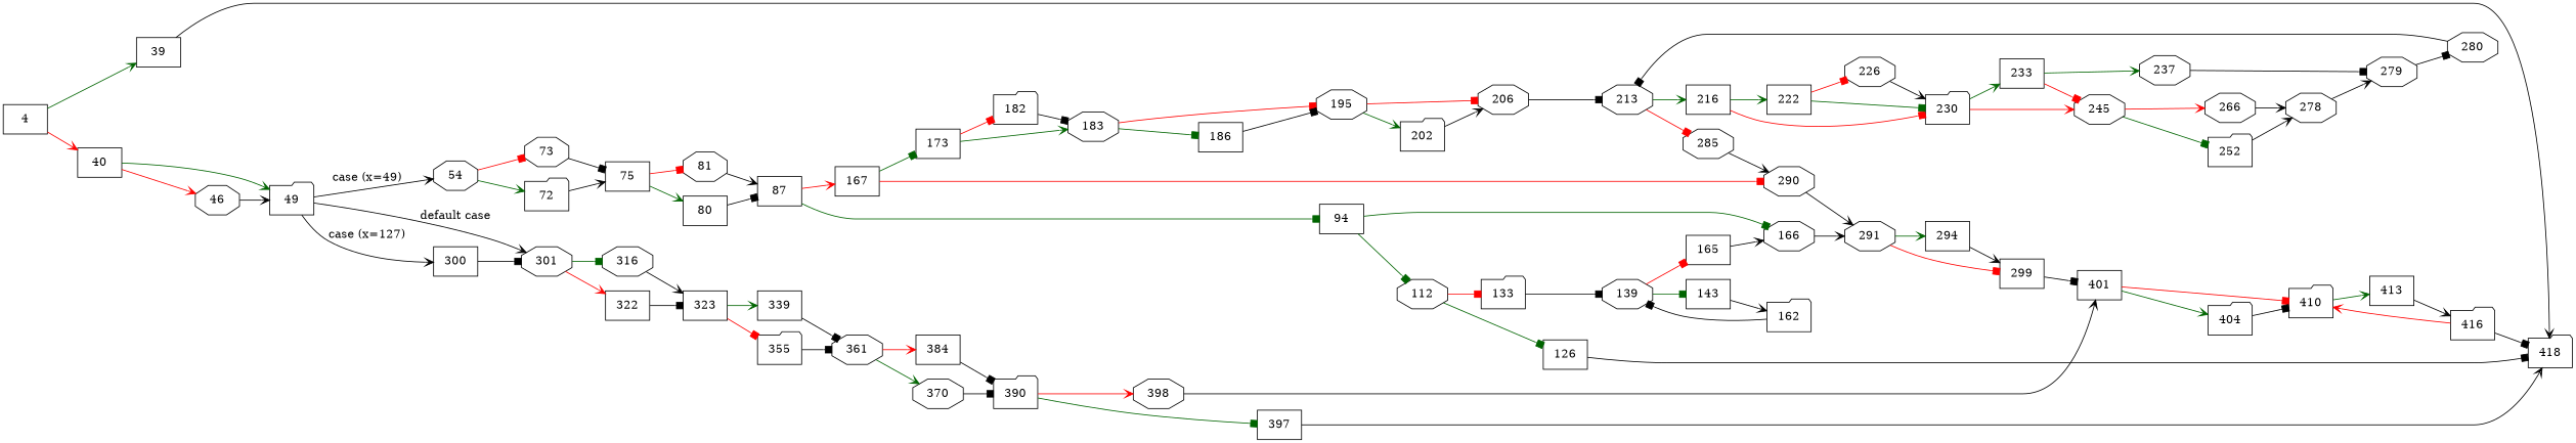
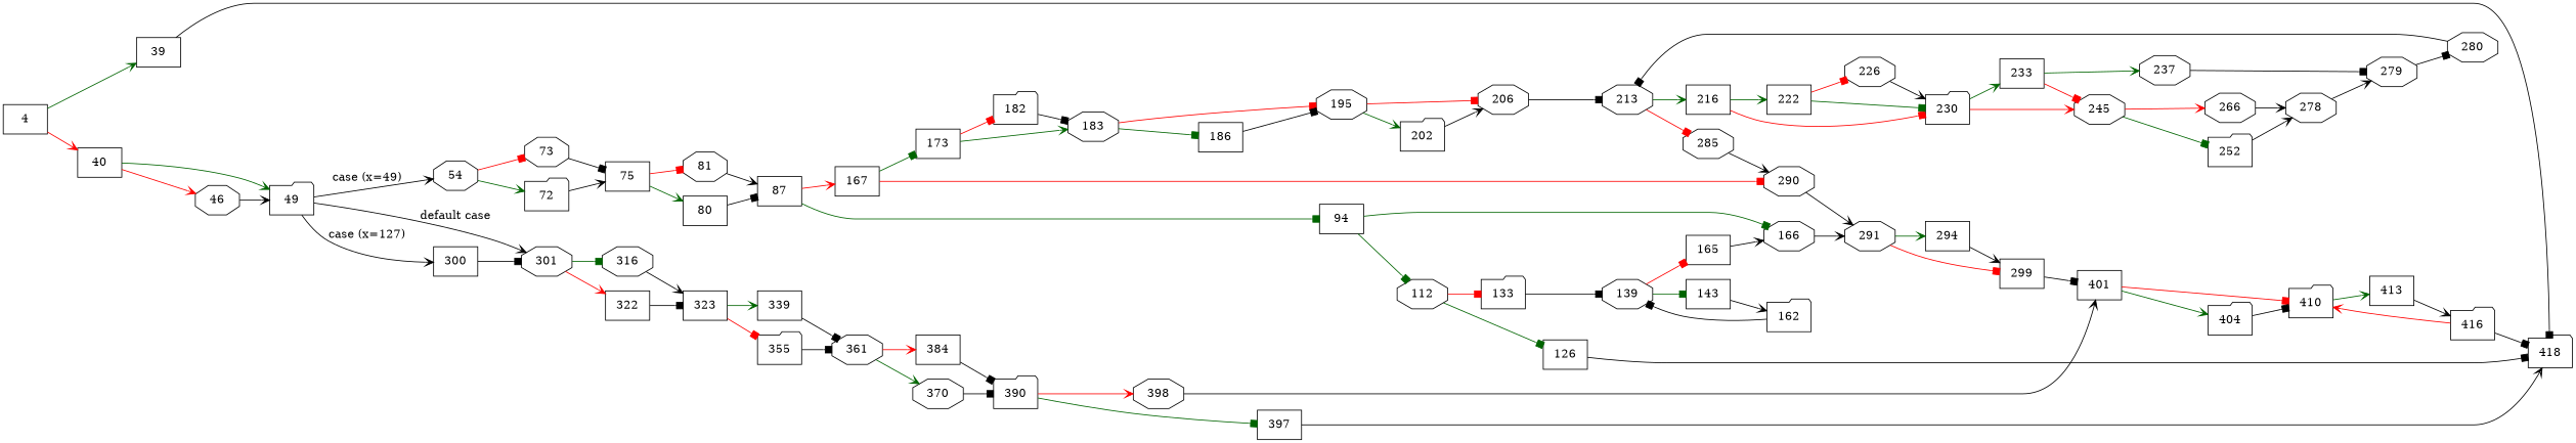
  strict digraph {
    rankdir=LR
    node [shape=box]
    edge [arrowhead=box]
    4 [entry=true]
    39
    40
    418 [shape=folder]
    49 [shape=folder]
    46 [shape=octagon]
    54 [shape=octagon]
    300
    301 [shape=octagon]
    72 [shape=folder]
    73 [shape=octagon]
    316 [shape=octagon]
    322
    75
    323
    80
    81 [shape=octagon]
    87
    94
    167
    112 [shape=octagon]
    166 [shape=octagon]
    173
    290 [shape=octagon]
    126
    133 [shape=folder]
    291 [shape=octagon]
    183 [shape=octagon]
    182 [shape=folder]
    139 [shape=octagon]
    294
    299
    143
    165
    162 [shape=folder]
    401
    186
    195 [shape=octagon]
    202 [shape=folder]
    206 [shape=octagon]
    213 [shape=octagon]
    216
    285 [shape=octagon]
    222
    230 [shape=folder]
    226 [shape=octagon]
    233
    245 [shape=octagon]
    237 [shape=octagon]
    252 [shape=folder]
    266 [shape=octagon]
    279 [shape=octagon]
    278 [shape=octagon]
    280 [shape=octagon]
    404 [shape=folder]
    410 [shape=folder]
    413
    339
    355 [shape=folder]
    361 [shape=octagon]
    370 [shape=octagon]
    384
    390 [shape=folder]
    397
    398 [shape=octagon]
    416 [shape=folder]
    4 -> 39 [arrowhead=vee color=darkgreen cond=true]
    4 -> 40 [arrowhead=vee color=red cond=false]
-   39 -> 418 [arrowhead=vee]
+   39 -> 418
    40 -> 49 [arrowhead=vee color=darkgreen cond=true]
    40 -> 46 [arrowhead=vee color=red cond=false]
    49 -> 54 [arrowhead=vee cond="case (x=49)" label="case (x=49)"]
    49 -> 300 [arrowhead=vee cond="case (x=127)" label="case (x=127)"]
    49 -> 301 [arrowhead=vee cond="default case" label="default case"]
    46 -> 49 [arrowhead=vee]
    54 -> 72 [arrowhead=vee color=darkgreen cond=true]
    54 -> 73 [color=red cond=false]
    300 -> 301
    301 -> 316 [color=darkgreen cond=true]
    301 -> 322 [arrowhead=vee color=red cond=false]
    72 -> 75 [arrowhead=vee]
    73 -> 75
    316 -> 323 [arrowhead=vee]
    322 -> 323
    75 -> 80 [arrowhead=vee color=darkgreen cond=true]
    75 -> 81 [color=red cond=false]
    323 -> 339 [arrowhead=vee color=darkgreen cond=true]
    323 -> 355 [color=red cond=false]
    80 -> 87
    81 -> 87 [arrowhead=vee]
    87 -> 94 [color=darkgreen cond=true]
    87 -> 167 [arrowhead=vee color=red cond=false]
    94 -> 112 [color=darkgreen cond=true]
    94 -> 166 [color=darkgreen cond=false]
    167 -> 173 [color=darkgreen cond=true]
    167 -> 290 [color=red cond=false]
    112 -> 126 [color=darkgreen cond=true]
    112 -> 133 [color=red cond=false]
    166 -> 291 [arrowhead=vee]
    173 -> 183 [arrowhead=vee color=darkgreen cond=true]
    173 -> 182 [color=red cond=false]
    290 -> 291 [arrowhead=vee]
    126 -> 418
    133 -> 139
    291 -> 294 [arrowhead=vee color=darkgreen cond=true]
    291 -> 299 [color=red cond=false]
    183 -> 186 [color=darkgreen cond=true]
    183 -> 195 [color=red cond=false]
    182 -> 183
    139 -> 143 [color=darkgreen cond=true]
    139 -> 165 [color=red cond=false]
    294 -> 299 [arrowhead=vee]
    299 -> 401
    143 -> 162 [arrowhead=vee]
    165 -> 166 [arrowhead=vee]
    162 -> 139
    401 -> 404 [arrowhead=vee color=darkgreen cond=true]
    401 -> 410 [color=red cond=false]
    186 -> 195
    195 -> 202 [arrowhead=vee color=darkgreen cond=true]
    195 -> 206 [color=red cond=false]
    202 -> 206 [arrowhead=vee]
    206 -> 213
    213 -> 216 [arrowhead=vee color=darkgreen cond=true]
    213 -> 285 [color=red cond=false]
    216 -> 222 [arrowhead=vee color=darkgreen cond=true]
    216 -> 230 [color=red cond=false]
    285 -> 290 [arrowhead=vee]
    222 -> 230 [color=darkgreen cond=true]
    222 -> 226 [color=red cond=false]
    230 -> 233 [arrowhead=vee color=darkgreen cond=true]
    230 -> 245 [arrowhead=vee color=red cond=false]
    226 -> 230 [arrowhead=vee]
    233 -> 245 [color=red cond=false]
    233 -> 237 [arrowhead=vee color=darkgreen cond=true]
    245 -> 252 [color=darkgreen cond=true]
    245 -> 266 [arrowhead=vee color=red cond=false]
    237 -> 279
    252 -> 278 [arrowhead=vee]
    266 -> 278 [arrowhead=vee]
    279 -> 280
    278 -> 279 [arrowhead=vee]
    280 -> 213
    404 -> 410
    410 -> 413 [arrowhead=vee color=darkgreen cond=true]
    413 -> 416 [arrowhead=vee]
    339 -> 361
    355 -> 361
    361 -> 370 [arrowhead=vee color=darkgreen cond=true]
    361 -> 384 [arrowhead=vee color=red cond=false]
    370 -> 390
    384 -> 390
    390 -> 397 [color=darkgreen cond=true]
    390 -> 398 [arrowhead=vee color=red cond=false]
    397 -> 418 [arrowhead=vee]
    398 -> 401 [arrowhead=vee]
    416 -> 418
    416 -> 410 [arrowhead=vee color=red cond=false]
  }
